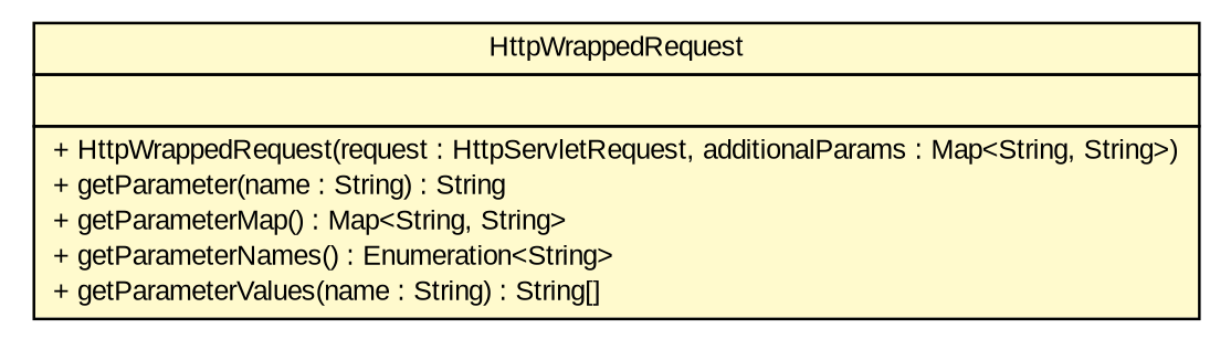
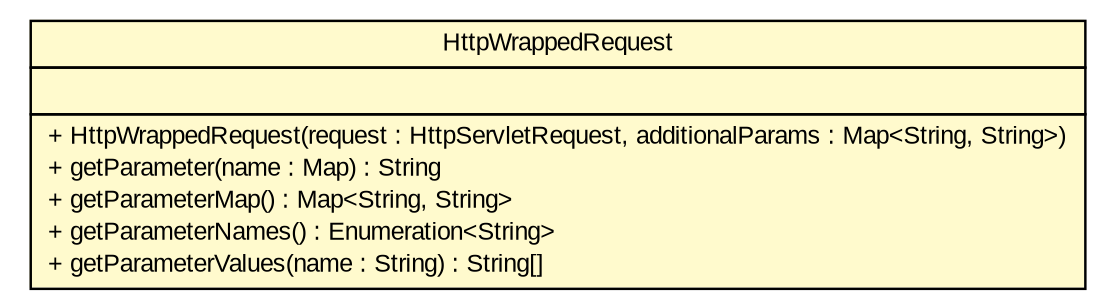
  digraph {
    nodesep=0.25
    ranksep=0.5
-   n1 [fontcolor=black fontname=arial fontsize=10.0 label=<<table title="nl.geozet.common.HttpWrappedRequest" border="0" cellborder="1" cellspacing="0" cellpadding="2" port="p" bgcolor="lemonChiffon" href="./HttpWrappedRequest.html"> 		<tr><td><table border="0" cellspacing="0" cellpadding="1"> <tr><td align="center" balign="center"> HttpWrappedRequest </td></tr> 		</table></td></tr> 		<tr><td><table border="0" cellspacing="0" cellpadding="1"> <tr><td align="left" balign="left">  </td></tr> 		</table></td></tr> 		<tr><td><table border="0" cellspacing="0" cellpadding="1"> <tr><td align="left" balign="left"> + HttpWrappedRequest(request : HttpServletRequest, additionalParams : Map&lt;String, String&gt;) </td></tr> <tr><td align="left" balign="left"> + getParameter(name : String) : String </td></tr> <tr><td align="left" balign="left"> + getParameterMap() : Map&lt;String, String&gt; </td></tr> <tr><td align="left" balign="left"> + getParameterNames() : Enumeration&lt;String&gt; </td></tr> <tr><td align="left" balign="left"> + getParameterValues(name : String) : String[] </td></tr> 		</table></td></tr> 		</table>> shape=plaintext]
+   n1 [fontcolor=black fontname=arial fontsize=10.0 label=<<table title="nl.geozet.common.HttpWrappedRequest" border="0" cellborder="1" cellspacing="0" cellpadding="2" port="p" bgcolor="lemonChiffon" href="./HttpWrappedRequest.html"> 		<tr><td><table border="0" cellspacing="0" cellpadding="1"> <tr><td align="center" balign="center"> HttpWrappedRequest </td></tr> 		</table></td></tr> 		<tr><td><table border="0" cellspacing="0" cellpadding="1"> <tr><td align="left" balign="left">  </td></tr> 		</table></td></tr> 		<tr><td><table border="0" cellspacing="0" cellpadding="1"> <tr><td align="left" balign="left"> + HttpWrappedRequest(request : HttpServletRequest, additionalParams : Map&lt;String, String&gt;) </td></tr> <tr><td align="left" balign="left"> + getParameter(name : Map) : String </td></tr> <tr><td align="left" balign="left"> + getParameterMap() : Map&lt;String, String&gt; </td></tr> <tr><td align="left" balign="left"> + getParameterNames() : Enumeration&lt;String&gt; </td></tr> <tr><td align="left" balign="left"> + getParameterValues(name : String) : String[] </td></tr> 		</table></td></tr> 		</table>> shape=plaintext]
  }
